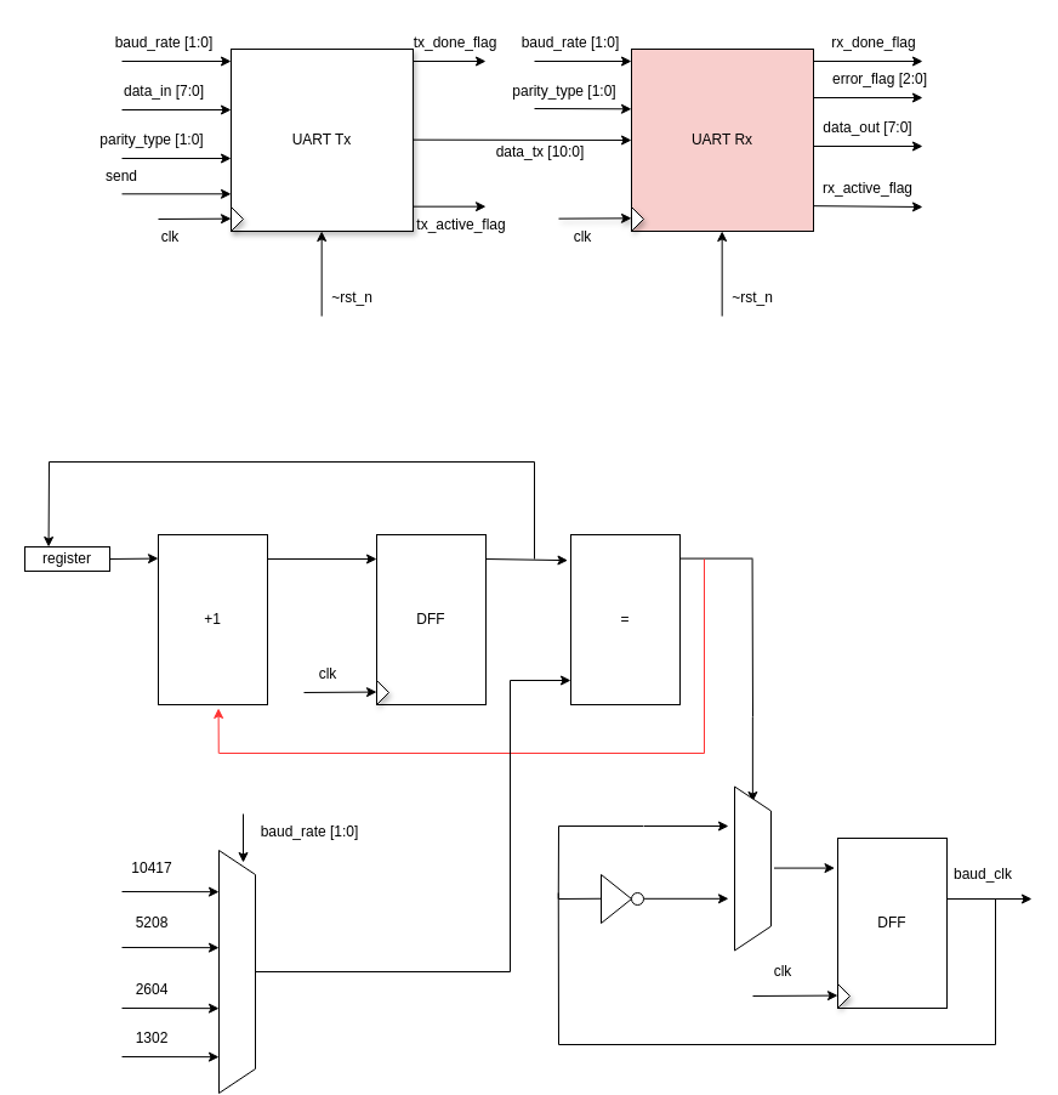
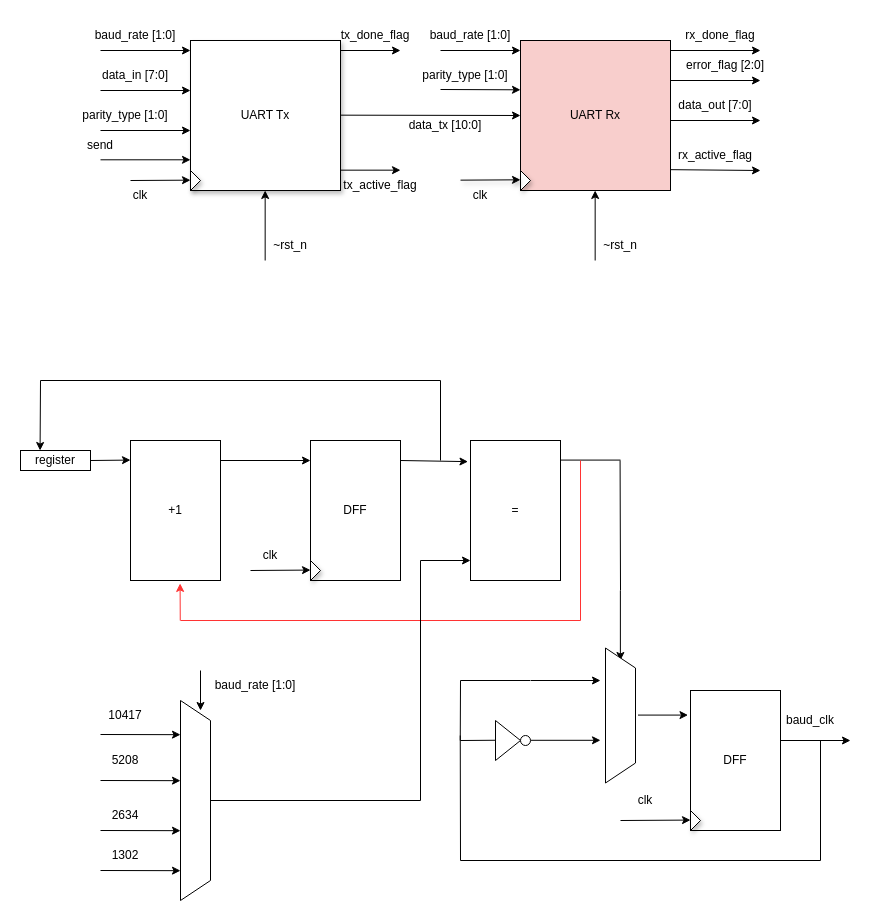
  <mxCell id="0" />
  <mxCell id="1" parent="0" />
  <mxCell id="2" value="UART Tx" style="whiteSpace=wrap;html=1;aspect=fixed;shadow=1;" vertex="1" parent="1"><mxGeometry x="190" y="40" width="150" height="150" as="geometry" /></mxCell>
  <mxCell id="3" value="UART Rx" style="whiteSpace=wrap;html=1;aspect=fixed;fillColor=#f8cecc;" vertex="1" parent="1"><mxGeometry x="520" y="40" width="150" height="150" as="geometry" /></mxCell>
  <mxCell id="4" value="" style="triangle;whiteSpace=wrap;html=1;shadow=1;" vertex="1" parent="1"><mxGeometry x="190" y="170" width="10" height="20" as="geometry" /></mxCell>
  <mxCell id="5" value="" style="triangle;whiteSpace=wrap;html=1;shadow=1;" vertex="1" parent="1"><mxGeometry x="520" y="170" width="10" height="20" as="geometry" /></mxCell>
  <mxCell id="6" value="" style="endArrow=classic;html=1;rounded=0;shadow=1;" edge="1" parent="1"><mxGeometry width="50" height="50" relative="1" as="geometry"><mxPoint x="460" y="179.65" as="sourcePoint" /><mxPoint x="520" y="179.31" as="targetPoint" /></mxGeometry></mxCell>
  <mxCell id="7" value="" style="endArrow=classic;html=1;rounded=0;" edge="1" parent="1"><mxGeometry width="50" height="50" relative="1" as="geometry"><mxPoint x="130" y="180" as="sourcePoint" /><mxPoint x="190" y="179.66" as="targetPoint" /></mxGeometry></mxCell>
  <mxCell id="8" value="" style="endArrow=classic;html=1;rounded=0;" edge="1" parent="1"><mxGeometry width="50" height="50" relative="1" as="geometry"><mxPoint x="670" y="120" as="sourcePoint" /><mxPoint x="760" y="120" as="targetPoint" /></mxGeometry></mxCell>
  <mxCell id="9" value="data_out [7:0]" style="text;strokeColor=none;align=center;fillColor=none;html=1;verticalAlign=middle;whiteSpace=wrap;rounded=0;" vertex="1" parent="1"><mxGeometry x="655" y="90" width="120" height="30" as="geometry" /></mxCell>
  <mxCell id="10" value="" style="endArrow=classic;html=1;rounded=0;" edge="1" parent="1"><mxGeometry width="50" height="50" relative="1" as="geometry"><mxPoint x="100" y="90" as="sourcePoint" /><mxPoint x="190" y="90" as="targetPoint" /></mxGeometry></mxCell>
  <mxCell id="11" value="data_in [7:0]" style="text;strokeColor=none;align=center;fillColor=none;html=1;verticalAlign=middle;whiteSpace=wrap;rounded=0;" vertex="1" parent="1"><mxGeometry x="80" y="60" width="110" height="30" as="geometry" /></mxCell>
  <mxCell id="12" value="clk" style="text;strokeColor=none;align=center;fillColor=none;html=1;verticalAlign=middle;whiteSpace=wrap;rounded=0;" vertex="1" parent="1"><mxGeometry x="110" y="180" width="60" height="30" as="geometry" /></mxCell>
  <mxCell id="13" value="clk" style="text;strokeColor=none;align=center;fillColor=none;html=1;verticalAlign=middle;whiteSpace=wrap;rounded=0;" vertex="1" parent="1"><mxGeometry x="450" y="180" width="60" height="30" as="geometry" /></mxCell>
  <mxCell id="14" value="" style="endArrow=classic;html=1;rounded=0;" edge="1" parent="1"><mxGeometry width="50" height="50" relative="1" as="geometry"><mxPoint x="100" y="50" as="sourcePoint" /><mxPoint x="190" y="50" as="targetPoint" /></mxGeometry></mxCell>
  <mxCell id="15" value="baud_rate [1:0]" style="text;strokeColor=none;align=center;fillColor=none;html=1;verticalAlign=middle;whiteSpace=wrap;rounded=0;" vertex="1" parent="1"><mxGeometry x="85" y="20" width="100" height="30" as="geometry" /></mxCell>
  <mxCell id="16" value="" style="endArrow=classic;html=1;rounded=0;" edge="1" parent="1"><mxGeometry width="50" height="50" relative="1" as="geometry"><mxPoint x="100" y="130" as="sourcePoint" /><mxPoint x="190" y="130" as="targetPoint" /></mxGeometry></mxCell>
  <mxCell id="17" value="parity_type [1:0]" style="text;strokeColor=none;align=center;fillColor=none;html=1;verticalAlign=middle;whiteSpace=wrap;rounded=0;" vertex="1" parent="1"><mxGeometry x="80" y="100" width="90" height="30" as="geometry" /></mxCell>
  <mxCell id="18" value="" style="endArrow=classic;html=1;rounded=0;" edge="1" parent="1"><mxGeometry width="50" height="50" relative="1" as="geometry"><mxPoint x="100" y="159.31" as="sourcePoint" /><mxPoint x="190" y="159.31" as="targetPoint" /></mxGeometry></mxCell>
  <mxCell id="19" value="send" style="text;strokeColor=none;align=center;fillColor=none;html=1;verticalAlign=middle;whiteSpace=wrap;rounded=0;" vertex="1" parent="1"><mxGeometry x="70" y="130" width="60" height="30" as="geometry" /></mxCell>
  <mxCell id="20" value="" style="endArrow=classic;html=1;rounded=0;" edge="1" parent="1"><mxGeometry width="50" height="50" relative="1" as="geometry"><mxPoint x="264.66" y="260" as="sourcePoint" /><mxPoint x="264.66" y="190" as="targetPoint" /></mxGeometry></mxCell>
  <mxCell id="21" value="~rst_n" style="text;strokeColor=none;align=center;fillColor=none;html=1;verticalAlign=middle;whiteSpace=wrap;rounded=0;" vertex="1" parent="1"><mxGeometry x="260" y="230" width="60" height="30" as="geometry" /></mxCell>
  <mxCell id="22" value="" style="endArrow=classic;html=1;rounded=0;entryX=0;entryY=0.5;entryDx=0;entryDy=0;" edge="1" parent="1" target="3"><mxGeometry width="50" height="50" relative="1" as="geometry"><mxPoint x="340" y="114.66" as="sourcePoint" /><mxPoint x="400" y="114.66" as="targetPoint" /></mxGeometry></mxCell>
  <mxCell id="23" value="" style="endArrow=classic;html=1;rounded=0;" edge="1" parent="1"><mxGeometry width="50" height="50" relative="1" as="geometry"><mxPoint x="440" y="50" as="sourcePoint" /><mxPoint x="520" y="50" as="targetPoint" /></mxGeometry></mxCell>
  <mxCell id="24" value="baud_rate [1:0]" style="text;strokeColor=none;align=center;fillColor=none;html=1;verticalAlign=middle;whiteSpace=wrap;rounded=0;" vertex="1" parent="1"><mxGeometry x="420" y="20" width="100" height="30" as="geometry" /></mxCell>
  <mxCell id="25" value="" style="endArrow=classic;html=1;rounded=0;" edge="1" parent="1"><mxGeometry width="50" height="50" relative="1" as="geometry"><mxPoint x="440" y="89" as="sourcePoint" /><mxPoint x="520" y="89.31" as="targetPoint" /></mxGeometry></mxCell>
  <mxCell id="26" value="parity_type [1:0]" style="text;strokeColor=none;align=center;fillColor=none;html=1;verticalAlign=middle;whiteSpace=wrap;rounded=0;" vertex="1" parent="1"><mxGeometry x="420" y="60" width="90" height="30" as="geometry" /></mxCell>
  <mxCell id="27" value="data_tx [10:0]" style="text;strokeColor=none;align=center;fillColor=none;html=1;verticalAlign=middle;whiteSpace=wrap;rounded=0;" vertex="1" parent="1"><mxGeometry x="395" y="110" width="100" height="30" as="geometry" /></mxCell>
  <mxCell id="28" value="" style="endArrow=classic;html=1;rounded=0;" edge="1" parent="1"><mxGeometry width="50" height="50" relative="1" as="geometry"><mxPoint x="594.66" y="260" as="sourcePoint" /><mxPoint x="594.66" y="190" as="targetPoint" /></mxGeometry></mxCell>
  <mxCell id="29" value="~rst_n" style="text;strokeColor=none;align=center;fillColor=none;html=1;verticalAlign=middle;whiteSpace=wrap;rounded=0;" vertex="1" parent="1"><mxGeometry x="590" y="230" width="60" height="30" as="geometry" /></mxCell>
  <mxCell id="30" value="" style="endArrow=classic;html=1;rounded=0;" edge="1" parent="1"><mxGeometry width="50" height="50" relative="1" as="geometry"><mxPoint x="340" y="50" as="sourcePoint" /><mxPoint x="400" y="50" as="targetPoint" /></mxGeometry></mxCell>
  <mxCell id="31" value="" style="endArrow=classic;html=1;rounded=0;" edge="1" parent="1"><mxGeometry width="50" height="50" relative="1" as="geometry"><mxPoint x="340" y="169.67" as="sourcePoint" /><mxPoint x="400" y="169.67" as="targetPoint" /></mxGeometry></mxCell>
  <mxCell id="32" value="tx_active_flag" style="text;strokeColor=none;align=center;fillColor=none;html=1;verticalAlign=middle;whiteSpace=wrap;rounded=0;" vertex="1" parent="1"><mxGeometry x="350" y="170" width="60" height="30" as="geometry" /></mxCell>
  <mxCell id="33" value="tx_done_flag" style="text;strokeColor=none;align=center;fillColor=none;html=1;verticalAlign=middle;whiteSpace=wrap;rounded=0;" vertex="1" parent="1"><mxGeometry x="340" y="20" width="70" height="30" as="geometry" /></mxCell>
  <mxCell id="34" value="" style="endArrow=classic;html=1;rounded=0;" edge="1" parent="1"><mxGeometry width="50" height="50" relative="1" as="geometry"><mxPoint x="670" y="50" as="sourcePoint" /><mxPoint x="760" y="50" as="targetPoint" /></mxGeometry></mxCell>
  <mxCell id="35" value="rx_done_flag" style="text;strokeColor=none;align=center;fillColor=none;html=1;verticalAlign=middle;whiteSpace=wrap;rounded=0;" vertex="1" parent="1"><mxGeometry x="675" y="20" width="90" height="30" as="geometry" /></mxCell>
  <mxCell id="36" value="" style="endArrow=classic;html=1;rounded=0;" edge="1" parent="1"><mxGeometry width="50" height="50" relative="1" as="geometry"><mxPoint x="670" y="169.17" as="sourcePoint" /><mxPoint x="760" y="170" as="targetPoint" /></mxGeometry></mxCell>
  <mxCell id="37" value="rx_active_flag" style="text;strokeColor=none;align=center;fillColor=none;html=1;verticalAlign=middle;whiteSpace=wrap;rounded=0;" vertex="1" parent="1"><mxGeometry x="670" y="140" width="90" height="30" as="geometry" /></mxCell>
  <mxCell id="38" value="" style="endArrow=classic;html=1;rounded=0;" edge="1" parent="1"><mxGeometry width="50" height="50" relative="1" as="geometry"><mxPoint x="670" y="80" as="sourcePoint" /><mxPoint x="760" y="80" as="targetPoint" /></mxGeometry></mxCell>
  <mxCell id="39" value="error_flag [2:0]" style="text;strokeColor=none;align=center;fillColor=none;html=1;verticalAlign=middle;whiteSpace=wrap;rounded=0;" vertex="1" parent="1"><mxGeometry x="670" y="50" width="110" height="30" as="geometry" /></mxCell>
  <mxCell id="40" value="+1" style="rounded=0;whiteSpace=wrap;html=1;" vertex="1" parent="1"><mxGeometry x="130" y="440" width="90" height="140" as="geometry" /></mxCell>
  <mxCell id="41" value="DFF" style="rounded=0;whiteSpace=wrap;html=1;" vertex="1" parent="1"><mxGeometry x="310" y="440" width="90" height="140" as="geometry" /></mxCell>
  <mxCell id="42" value="" style="triangle;whiteSpace=wrap;html=1;shadow=1;" vertex="1" parent="1"><mxGeometry x="310" y="560" width="10" height="20" as="geometry" /></mxCell>
  <mxCell id="43" value="" style="endArrow=classic;html=1;rounded=0;" edge="1" parent="1"><mxGeometry width="50" height="50" relative="1" as="geometry"><mxPoint x="220" y="460" as="sourcePoint" /><mxPoint x="310" y="460" as="targetPoint" /></mxGeometry></mxCell>
  <mxCell id="44" value="" style="endArrow=classic;html=1;rounded=0;" edge="1" parent="1"><mxGeometry width="50" height="50" relative="1" as="geometry"><mxPoint x="250" y="570" as="sourcePoint" /><mxPoint x="310" y="569.58" as="targetPoint" /></mxGeometry></mxCell>
  <mxCell id="45" value="clk" style="text;strokeColor=none;align=center;fillColor=none;html=1;verticalAlign=middle;whiteSpace=wrap;rounded=0;" vertex="1" parent="1"><mxGeometry x="240" y="540" width="60" height="30" as="geometry" /></mxCell>
  <mxCell id="46" value="=" style="rounded=0;whiteSpace=wrap;html=1;" vertex="1" parent="1"><mxGeometry x="470" y="440" width="90" height="140" as="geometry" /></mxCell>
  <mxCell id="47" value="" style="endArrow=classic;html=1;rounded=0;entryX=-0.028;entryY=0.151;entryDx=0;entryDy=0;entryPerimeter=0;" edge="1" parent="1" target="46"><mxGeometry width="50" height="50" relative="1" as="geometry"><mxPoint x="400" y="460" as="sourcePoint" /><mxPoint x="445" y="460" as="targetPoint" /></mxGeometry></mxCell>
  <mxCell id="48" value="register" style="rounded=0;whiteSpace=wrap;html=1;" vertex="1" parent="1"><mxGeometry y="450" width="70" height="20" as="geometry" x="20" /></mxCell>
  <mxCell id="49" value="" style="endArrow=classic;html=1;rounded=0;" edge="1" parent="1"><mxGeometry width="50" height="50" relative="1" as="geometry"><mxPoint x="40" y="380" as="sourcePoint" /><mxPoint x="39.58" y="450" as="targetPoint" /></mxGeometry></mxCell>
  <mxCell id="50" value="" style="endArrow=none;html=1;rounded=0;" edge="1" parent="1"><mxGeometry width="50" height="50" relative="1" as="geometry"><mxPoint x="40" y="380" as="sourcePoint" /><mxPoint x="440" y="380" as="targetPoint" /></mxGeometry></mxCell>
  <mxCell id="51" value="" style="endArrow=none;html=1;rounded=0;" edge="1" parent="1"><mxGeometry width="50" height="50" relative="1" as="geometry"><mxPoint x="440" y="460" as="sourcePoint" /><mxPoint x="440" y="380" as="targetPoint" /></mxGeometry></mxCell>
  <mxCell id="52" value="" style="endArrow=classic;html=1;rounded=0;exitX=1;exitY=0.5;exitDx=0;exitDy=0;exitPerimeter=0;" edge="1" parent="1" source="48"><mxGeometry width="50" height="50" relative="1" as="geometry"><mxPoint x="95" y="459.58" as="sourcePoint" /><mxPoint x="130" y="459.58" as="targetPoint" /></mxGeometry></mxCell>
  <mxCell id="53" value="" style="endArrow=classic;html=1;rounded=0;" edge="1" parent="1"><mxGeometry width="50" height="50" relative="1" as="geometry"><mxPoint x="619.88" y="590" as="sourcePoint" /><mxPoint x="619.88" y="660" as="targetPoint" /></mxGeometry></mxCell>
  <mxCell id="54" value="" style="shape=trapezoid;perimeter=trapezoidPerimeter;whiteSpace=wrap;html=1;fixedSize=1;rotation=90;" vertex="1" parent="1"><mxGeometry x="552.5" y="700" width="135" height="30" as="geometry" /></mxCell>
  <mxCell id="55" value="DFF" style="rounded=0;whiteSpace=wrap;html=1;" vertex="1" parent="1"><mxGeometry x="690" y="690" width="90" height="140" as="geometry" /></mxCell>
  <mxCell id="56" value="" style="endArrow=classic;html=1;rounded=0;" edge="1" parent="1"><mxGeometry width="50" height="50" relative="1" as="geometry"><mxPoint x="780" y="740" as="sourcePoint" /><mxPoint x="850" y="740" as="targetPoint" /></mxGeometry></mxCell>
  <mxCell id="57" value="" style="endArrow=none;html=1;rounded=0;" edge="1" parent="1"><mxGeometry width="50" height="50" relative="1" as="geometry"><mxPoint x="560" y="459.58" as="sourcePoint" /><mxPoint x="620" y="459.58" as="targetPoint" /></mxGeometry></mxCell>
  <mxCell id="58" value="" style="endArrow=none;html=1;rounded=0;" edge="1" parent="1"><mxGeometry width="50" height="50" relative="1" as="geometry"><mxPoint x="620" y="590" as="sourcePoint" /><mxPoint x="619.58" y="460" as="targetPoint" /></mxGeometry></mxCell>
  <mxCell id="59" value="" style="endArrow=classic;html=1;rounded=0;" edge="1" parent="1"><mxGeometry width="50" height="50" relative="1" as="geometry"><mxPoint x="637.5" y="714.58" as="sourcePoint" /><mxPoint x="687.5" y="714.58" as="targetPoint" /></mxGeometry></mxCell>
  <mxCell id="60" value="" style="endArrow=classic;html=1;rounded=0;" edge="1" parent="1"><mxGeometry width="50" height="50" relative="1" as="geometry"><mxPoint x="530" y="680" as="sourcePoint" /><mxPoint x="600" y="680" as="targetPoint" /></mxGeometry></mxCell>
  <mxCell id="61" value="" style="endArrow=classic;html=1;rounded=0;" edge="1" parent="1"><mxGeometry width="50" height="50" relative="1" as="geometry"><mxPoint x="530" y="739.8" as="sourcePoint" /><mxPoint x="600" y="739.8" as="targetPoint" /></mxGeometry></mxCell>
  <mxCell id="62" value="" style="triangle;whiteSpace=wrap;html=1;" vertex="1" parent="1"><mxGeometry x="495" y="720" width="25" height="40" as="geometry" /></mxCell>
  <mxCell id="63" value="" style="ellipse;whiteSpace=wrap;html=1;aspect=fixed;" vertex="1" parent="1"><mxGeometry x="520" y="735" width="10" height="10" as="geometry" /></mxCell>
  <mxCell id="64" value="" style="endArrow=none;html=1;rounded=0;" edge="1" parent="1"><mxGeometry width="50" height="50" relative="1" as="geometry"><mxPoint x="460" y="740" as="sourcePoint" /><mxPoint x="495" y="739.76" as="targetPoint" /></mxGeometry></mxCell>
  <mxCell id="65" value="" style="endArrow=none;html=1;rounded=0;" edge="1" parent="1"><mxGeometry width="50" height="50" relative="1" as="geometry"><mxPoint x="459.76" y="740" as="sourcePoint" /><mxPoint x="460" y="680" as="targetPoint" /></mxGeometry></mxCell>
  <mxCell id="66" value="" style="endArrow=none;html=1;rounded=0;" edge="1" parent="1"><mxGeometry width="50" height="50" relative="1" as="geometry"><mxPoint x="529.52" y="680" as="sourcePoint" /><mxPoint x="460" y="680" as="targetPoint" /></mxGeometry></mxCell>
  <mxCell id="67" value="" style="endArrow=none;html=1;rounded=0;" edge="1" parent="1"><mxGeometry width="50" height="50" relative="1" as="geometry"><mxPoint x="460" y="860" as="sourcePoint" /><mxPoint x="459.76" y="735" as="targetPoint" /></mxGeometry></mxCell>
  <mxCell id="68" value="" style="endArrow=none;html=1;rounded=0;" edge="1" parent="1"><mxGeometry width="50" height="50" relative="1" as="geometry"><mxPoint x="460" y="860" as="sourcePoint" /><mxPoint x="820" y="860" as="targetPoint" /></mxGeometry></mxCell>
  <mxCell id="69" value="" style="endArrow=none;html=1;rounded=0;" edge="1" parent="1"><mxGeometry width="50" height="50" relative="1" as="geometry"><mxPoint x="820" y="860" as="sourcePoint" /><mxPoint x="820" y="740" as="targetPoint" /></mxGeometry></mxCell>
  <mxCell id="70" value="" style="endArrow=none;html=1;rounded=0;strokeColor=#FF3333;" edge="1" parent="1"><mxGeometry width="50" height="50" relative="1" as="geometry"><mxPoint x="180" y="620" as="sourcePoint" /><mxPoint x="580" y="620" as="targetPoint" /></mxGeometry></mxCell>
  <mxCell id="71" value="" style="endArrow=none;html=1;rounded=0;strokeColor=#FF3333;" edge="1" parent="1"><mxGeometry width="50" height="50" relative="1" as="geometry"><mxPoint x="580" y="620" as="sourcePoint" /><mxPoint x="580" y="460" as="targetPoint" /></mxGeometry></mxCell>
  <mxCell id="72" value="" style="endArrow=classic;html=1;rounded=0;entryX=0.551;entryY=1.021;entryDx=0;entryDy=0;entryPerimeter=0;strokeColor=#FF3333;" edge="1" parent="1" target="40"><mxGeometry width="50" height="50" relative="1" as="geometry"><mxPoint x="179.76" y="620" as="sourcePoint" /><mxPoint x="179.76" y="590" as="targetPoint" /></mxGeometry></mxCell>
  <mxCell id="73" value="" style="endArrow=classic;html=1;rounded=0;" edge="1" parent="1"><mxGeometry width="50" height="50" relative="1" as="geometry"><mxPoint x="420" y="560" as="sourcePoint" /><mxPoint x="470" y="560" as="targetPoint" /></mxGeometry></mxCell>
  <mxCell id="74" value="" style="endArrow=none;html=1;rounded=0;" edge="1" parent="1"><mxGeometry width="50" height="50" relative="1" as="geometry"><mxPoint x="420" y="800" as="sourcePoint" /><mxPoint x="420" y="560" as="targetPoint" /></mxGeometry></mxCell>
  <mxCell id="75" value="" style="shape=trapezoid;perimeter=trapezoidPerimeter;whiteSpace=wrap;html=1;fixedSize=1;rotation=90;" vertex="1" parent="1"><mxGeometry x="95" y="785" width="200" height="30" as="geometry" /></mxCell>
  <mxCell id="76" value="" style="endArrow=none;html=1;rounded=0;exitX=0.5;exitY=0;exitDx=0;exitDy=0;" edge="1" parent="1" source="75"><mxGeometry width="50" height="50" relative="1" as="geometry"><mxPoint x="210" y="794.58" as="sourcePoint" /><mxPoint x="420" y="800" as="targetPoint" /></mxGeometry></mxCell>
  <mxCell id="77" value="" style="endArrow=classic;html=1;rounded=0;" edge="1" parent="1"><mxGeometry width="50" height="50" relative="1" as="geometry"><mxPoint x="200" y="670" as="sourcePoint" /><mxPoint x="200" y="710" as="targetPoint" /></mxGeometry></mxCell>
  <mxCell id="78" value="" style="endArrow=classic;html=1;rounded=0;" edge="1" parent="1"><mxGeometry width="50" height="50" relative="1" as="geometry"><mxPoint x="100" y="734" as="sourcePoint" /><mxPoint x="180" y="734.17" as="targetPoint" /></mxGeometry></mxCell>
  <mxCell id="79" value="" style="endArrow=classic;html=1;rounded=0;" edge="1" parent="1"><mxGeometry width="50" height="50" relative="1" as="geometry"><mxPoint x="100" y="780" as="sourcePoint" /><mxPoint x="180" y="780.17" as="targetPoint" /></mxGeometry></mxCell>
  <mxCell id="80" value="" style="endArrow=classic;html=1;rounded=0;" edge="1" parent="1"><mxGeometry width="50" height="50" relative="1" as="geometry"><mxPoint x="100" y="830" as="sourcePoint" /><mxPoint x="180" y="830.17" as="targetPoint" /></mxGeometry></mxCell>
  <mxCell id="81" value="" style="endArrow=classic;html=1;rounded=0;" edge="1" parent="1"><mxGeometry width="50" height="50" relative="1" as="geometry"><mxPoint x="100" y="870" as="sourcePoint" /><mxPoint x="180" y="870.17" as="targetPoint" /></mxGeometry></mxCell>
  <mxCell id="82" value="baud_rate&amp;nbsp;&lt;span style=&quot;background-color: initial;&quot;&gt;[1:0]&lt;/span&gt;" style="text;strokeColor=none;align=center;fillColor=none;html=1;verticalAlign=middle;whiteSpace=wrap;rounded=0;" vertex="1" parent="1"><mxGeometry x="200" y="670" width="110" height="30" as="geometry" /></mxCell>
  <mxCell id="83" value="10417" style="text;strokeColor=none;align=center;fillColor=none;html=1;verticalAlign=middle;whiteSpace=wrap;rounded=0;" vertex="1" parent="1"><mxGeometry x="95" y="700" width="60" height="30" as="geometry" /></mxCell>
  <mxCell id="84" value="5208" style="text;strokeColor=none;align=center;fillColor=none;html=1;verticalAlign=middle;whiteSpace=wrap;rounded=0;" vertex="1" parent="1"><mxGeometry x="95" y="745" width="60" height="30" as="geometry" /></mxCell>
- <mxCell id="85" value="2604" style="text;strokeColor=none;align=center;fillColor=none;html=1;verticalAlign=middle;whiteSpace=wrap;rounded=0;" vertex="1" parent="1"><mxGeometry x="95" y="800" width="60" height="30" as="geometry" /></mxCell>
+ <mxCell id="85" value="2634" style="text;strokeColor=none;align=center;fillColor=none;html=1;verticalAlign=middle;whiteSpace=wrap;rounded=0;" vertex="1" parent="1"><mxGeometry x="95" y="800" width="60" height="30" as="geometry" /></mxCell>
  <mxCell id="86" value="1302" style="text;strokeColor=none;align=center;fillColor=none;html=1;verticalAlign=middle;whiteSpace=wrap;rounded=0;" vertex="1" parent="1"><mxGeometry x="95" y="840" width="60" height="30" as="geometry" /></mxCell>
  <mxCell id="87" value="" style="triangle;whiteSpace=wrap;html=1;shadow=1;" vertex="1" parent="1"><mxGeometry x="690" y="810" width="10" height="20" as="geometry" /></mxCell>
  <mxCell id="88" value="" style="endArrow=classic;html=1;rounded=0;" edge="1" parent="1"><mxGeometry width="50" height="50" relative="1" as="geometry"><mxPoint x="620" y="820" as="sourcePoint" /><mxPoint x="690" y="819.58" as="targetPoint" /></mxGeometry></mxCell>
  <mxCell id="89" value="clk" style="text;strokeColor=none;align=center;fillColor=none;html=1;verticalAlign=middle;whiteSpace=wrap;rounded=0;" vertex="1" parent="1"><mxGeometry x="615" y="785" width="60" height="30" as="geometry" /></mxCell>
  <mxCell id="90" value="baud_clk" style="text;strokeColor=none;align=center;fillColor=none;html=1;verticalAlign=middle;whiteSpace=wrap;rounded=0;" vertex="1" parent="1"><mxGeometry x="780" y="705" width="60" height="30" as="geometry" /></mxCell>
